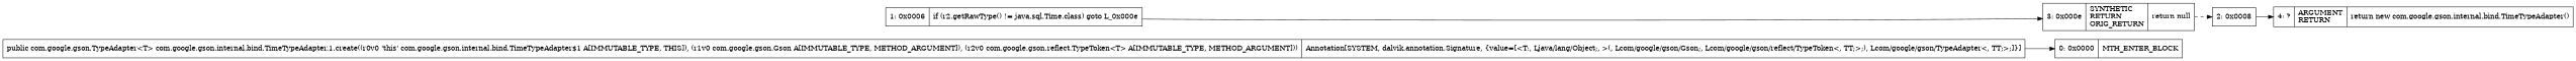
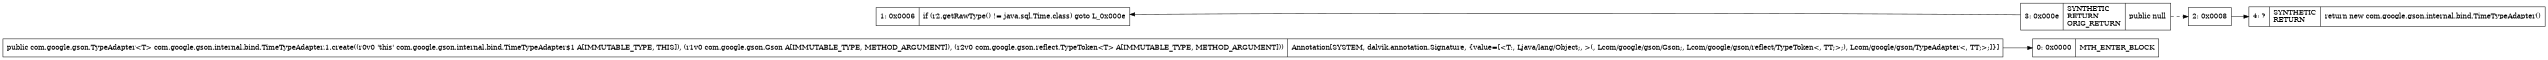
  digraph {
    rankdir=LR
    node [shape=record]
    n1 [label="{0\:\ 0x0000|MTH_ENTER_BLOCK\l}"]
    n2 [label="{1\:\ 0x0006|if (r2.getRawType() != java.sql.Time.class) goto L_0x000e\l}"]
-   n3 [label="{3\:\ 0x000e|SYNTHETIC\lRETURN\lORIG_RETURN\l|return null\l}"]
+   n3 [label="{3\:\ 0x000e|SYNTHETIC\lRETURN\lORIG_RETURN\l|public null\l}"]
    n4 [label="{2\:\ 0x0008}"]
-   n5 [label="{4\:\ ?|ARGUMENT\lRETURN\l|return new com.google.gson.internal.bind.TimeTypeAdapter()\l}"]
+   n5 [label="{4\:\ ?|SYNTHETIC\lRETURN\l|return new com.google.gson.internal.bind.TimeTypeAdapter()\l}"]
    n6 [label="{public com.google.gson.TypeAdapter\<T\> com.google.gson.internal.bind.TimeTypeAdapter.1.create((r0v0 'this' com.google.gson.internal.bind.TimeTypeAdapter$1 A[IMMUTABLE_TYPE, THIS]), (r1v0 com.google.gson.Gson A[IMMUTABLE_TYPE, METHOD_ARGUMENT]), (r2v0 com.google.gson.reflect.TypeToken\<T\> A[IMMUTABLE_TYPE, METHOD_ARGUMENT]))  | Annotation[SYSTEM, dalvik.annotation.Signature, \{value=[\<T:, Ljava\/lang\/Object;, \>(, Lcom\/google\/gson\/Gson;, Lcom\/google\/gson\/reflect\/TypeToken\<, TT;\>;), Lcom\/google\/gson\/TypeAdapter\<, TT;\>;]\}]\l}"]
-   n2 -> n3
+   n3 -> n2
    n3 -> n4 [style=dashed]
    n4 -> n5
    n6 -> n1
  }
